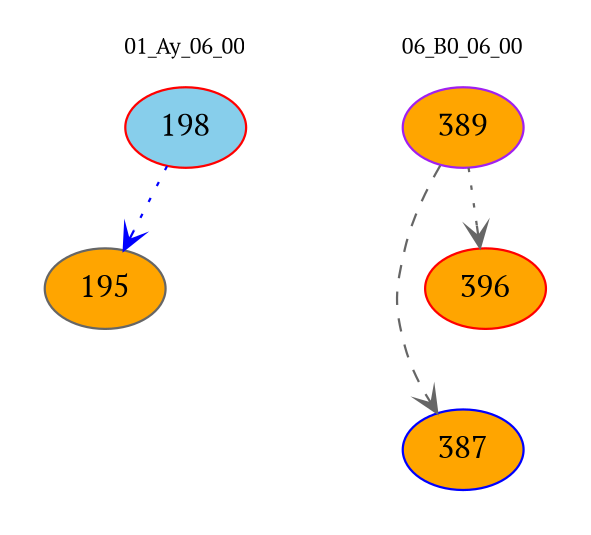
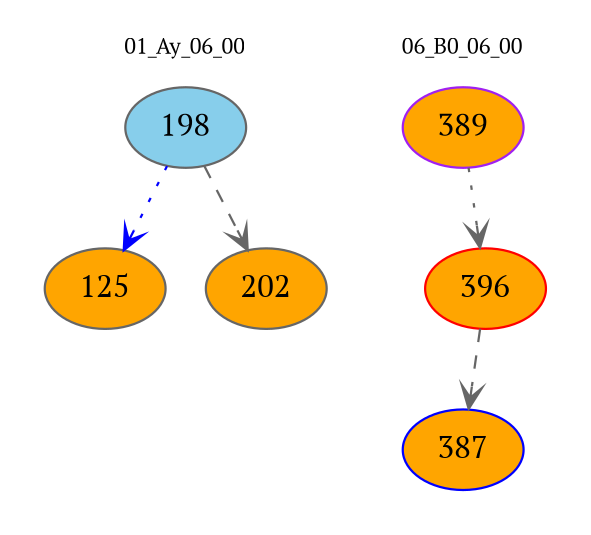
  digraph {
    fontname="PT Serif"
    node [color=red fillcolor=orange fontname="PT Serif" style=filled]
    edge [arrowhead=vee color=gray40 fontname="PT Serif" style=dotted]
-   n1 [fillcolor=skyblue label=198]
-   n2 [color=gray40 label=195]
+   n1 [color=gray40 fillcolor=skyblue label=198]
+   n2 [color=gray40 label=125]
+   n3 [color=gray40 label=202]
    n4 [color=purple label=389]
    n5 [color=blue label=387]
    n6 [label=396]
    subgraph cluster_1 {
      color=white
      fontsize=10
      label="01_Ay_06_00"
      n1
      n2
+     n3
    }
    subgraph cluster_2 {
      color=white
      fontsize=10
      label="06_B0_06_00"
      n4
      n5
      n6
    }
    n1 -> n2 [color=blue]
-   n4 -> n5 [style=dashed]
+   n1 -> n3 [style=dashed]
+   n6 -> n5 [style=dashed]
    n4 -> n6
  }
